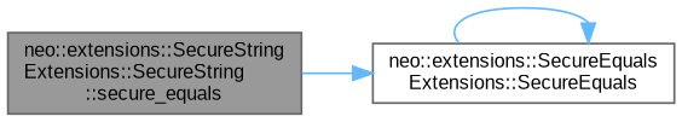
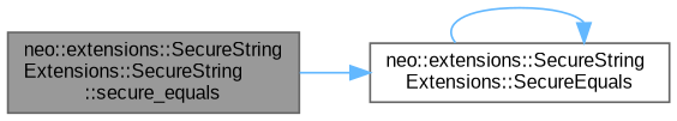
  digraph {
    rankdir=LR
    fontname="Liberation Sans"
    node [fontname="Liberation Sans" fontsize=10 shape=box style=filled]
    edge [color=steelblue1 fontname="Liberation Sans" fontsize=10 labelfontname=Helvetica labelfontsize=10 style=solid]
    n1 [color=gray40 fillcolor=grey60 fontcolor=black height=0.2 label="neo::extensions::SecureString\lExtensions::SecureString\l::secure_equals" width=0.4]
-   n2 [color=grey40 fillcolor=white height=0.2 label="neo::extensions::SecureEquals\lExtensions::SecureEquals" width=0.4]
+   n2 [color=grey40 fillcolor=white height=0.2 label="neo::extensions::SecureString\lExtensions::SecureEquals" width=0.4]
    n1 -> n2
    n2 -> n2
  }
